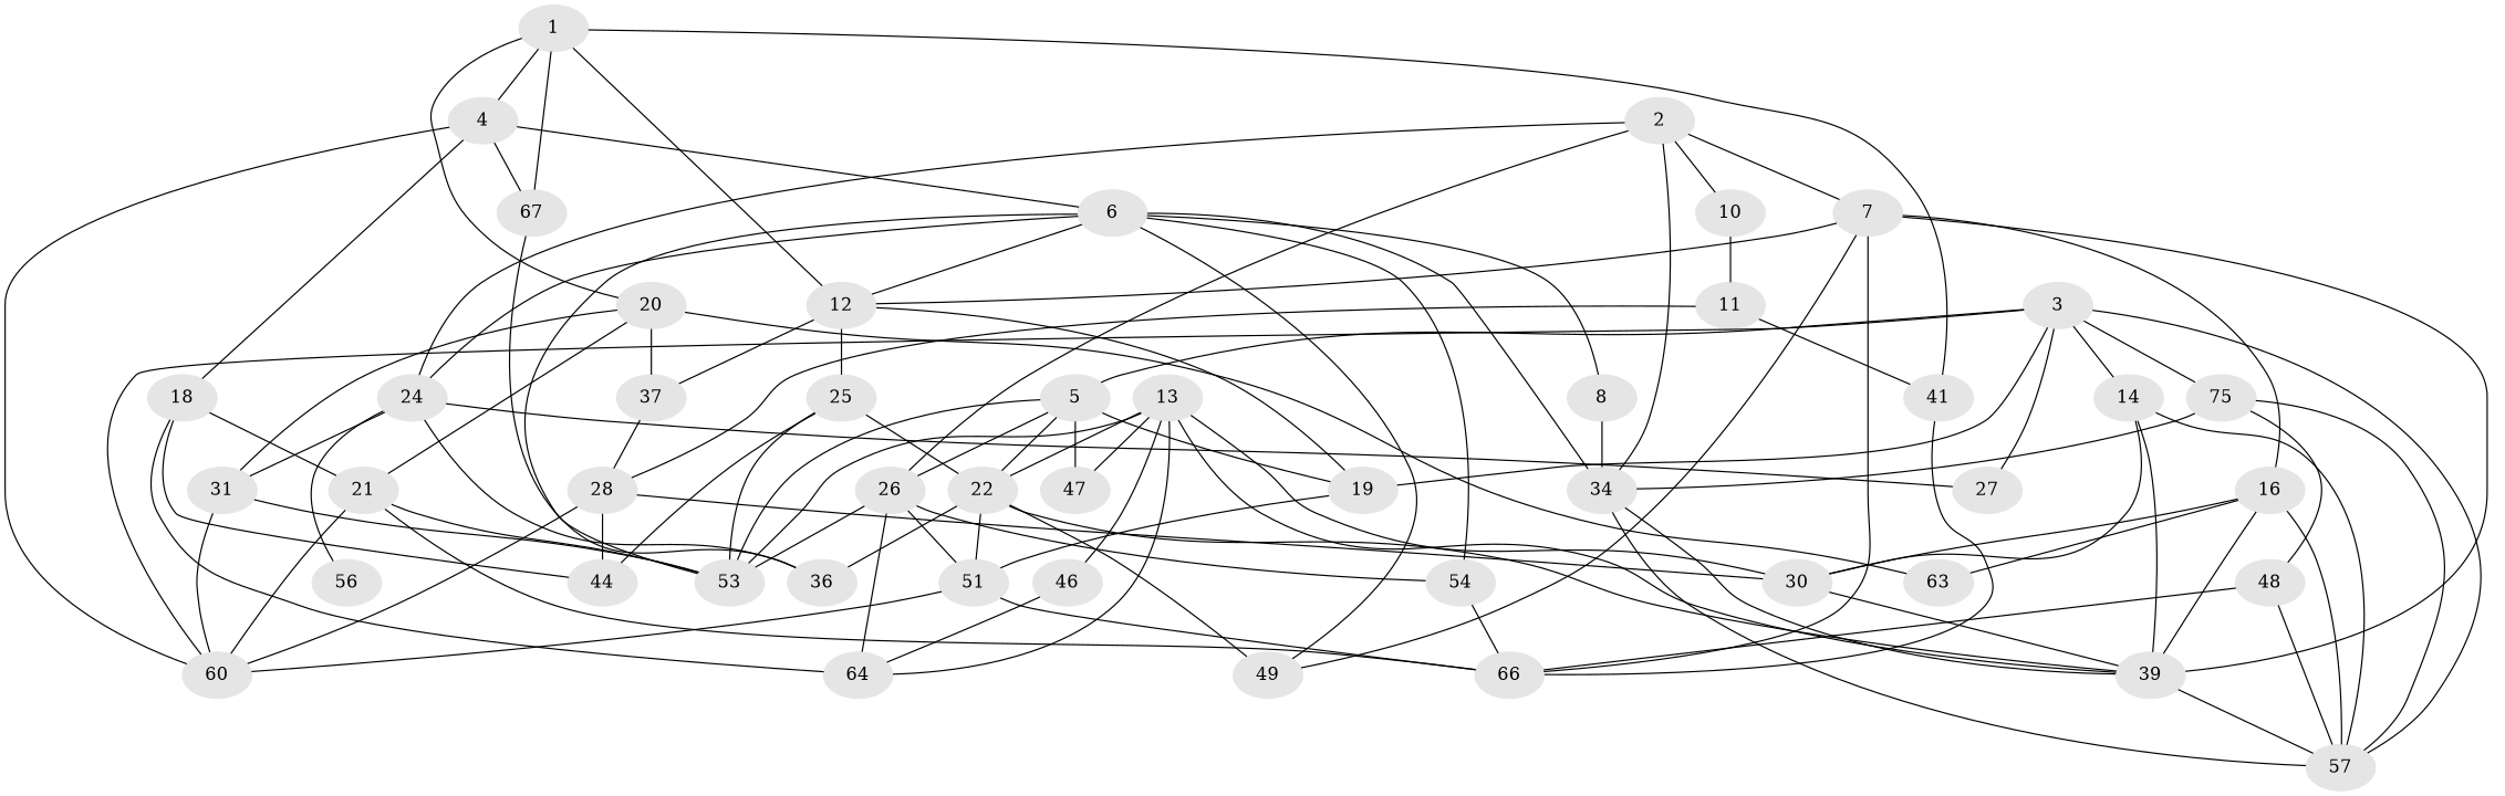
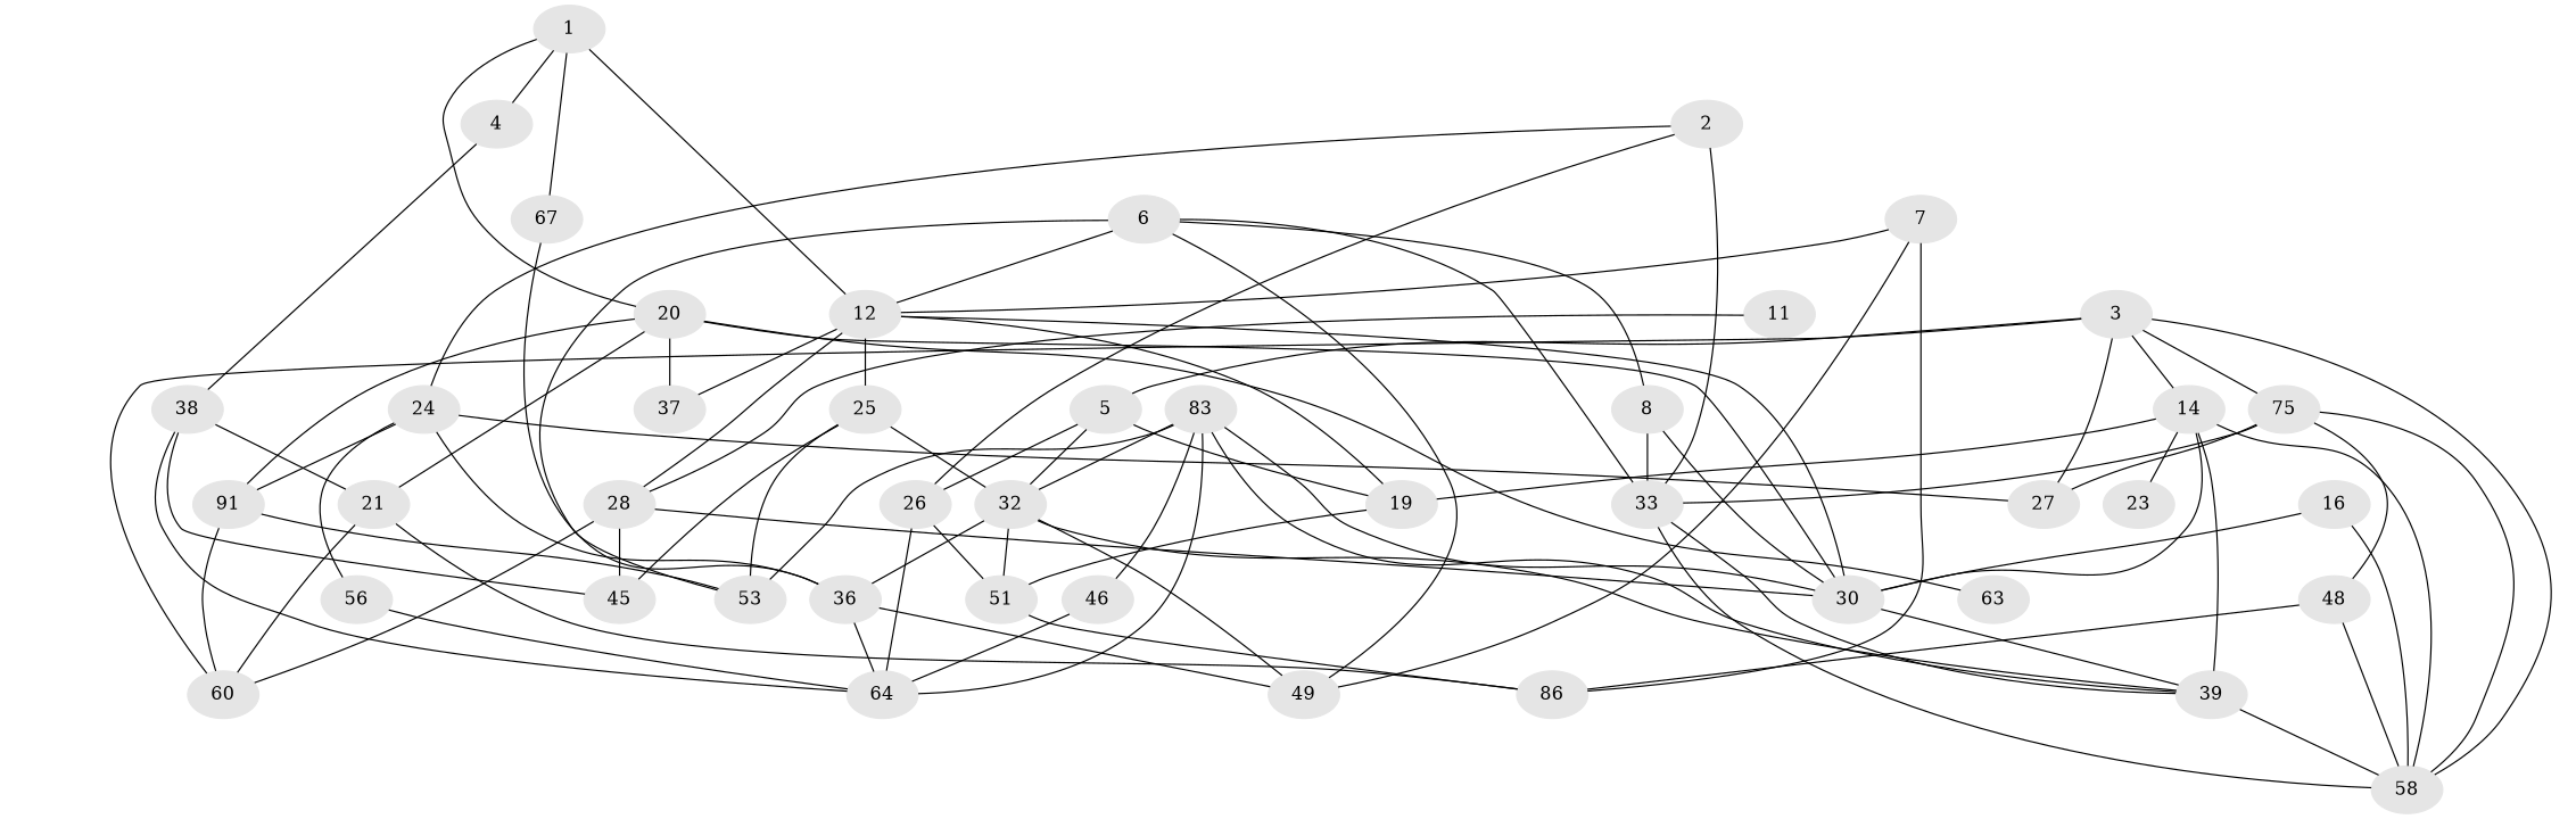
  graph {
    node [color=gray90 style=filled]
    1 [super="+61"]
    4 [super="+38"]
    12 [super="+75"]
    n4 [label=67]
    20 [super="+59"]
-   41
    60 [super="+77"]
    6 [super="+43"]
-   18 [super="+52"]
+   18 [super="+52" label=38]
    19 [super="+29"]
    30 [super="+35"]
    28 [super="+71"]
    25 [super="+33"]
    37
    36
    63
    21 [super="+73"]
-   31
-   66 [super="+78"]
+   31 [label=91]
+   66 [super="+78" label=86]
    2 [super="+55"]
    7 [super="+42"]
-   10
    24 [super="+69"]
    26 [super="+67"]
-   34 [super="+65"]
+   34 [super="+65" label=33]
    49 [super="+50"]
    16
    39 [super="+45"]
    11
    27
    56
    53 [super="+72"]
-   54
    64 [super="+74"]
    51 [super="+76"]
-   58 [super="+62" label=57]
+   58 [super="+62"]
    3 [super="+9"]
    5 [super="+70"]
    14 [super="+68"]
    n40 [label=75 super="+79"]
-   32 [super="+40" label=22]
-   47
+   32 [super="+40"]
+   23
    48
    8 [super="+22"]
-   44
-   13 [super="+57"]
+   44 [label=45]
+   13 [super="+57" label=83]
    46
    1 -- 4
    1 -- 12 [weight=2]
    1 -- n4 [weight=2]
    1 -- 20
-   1 -- 41
-   4 -- n4
-   4 -- 60
-   4 -- 6
    4 -- 18
    12 -- 19
-   37 -- 28
+   12 -- 30
+   12 -- 28
    12 -- 25
    12 -- 37
    n4 -- 36
+   20 -- 30 [weight=2]
    20 -- 37
    20 -- 63
    20 -- 21
    20 -- 31
-   41 -- 66
    6 -- 12
-   6 -- 24
    6 -- 34
    6 -- 49
    6 -- 53
-   6 -- 54
    6 -- 8
    18 -- 21
    18 -- 64
    18 -- 44
    19 -- 51
    30 -- 39
    28 -- 60
    28 -- 30
    28 -- 44 [weight=2]
    25 -- 53
    25 -- 32
    25 -- 44
+   36 -- 49
+   36 -- 64
    21 -- 60 [weight=2]
    21 -- 66
-   21 -- 53
    31 -- 60
    31 -- 53
-   2 -- 7
-   2 -- 10
    2 -- 24
    2 -- 26
    2 -- 34
    7 -- 12
    7 -- 66
    7 -- 49
-   7 -- 16
-   7 -- 39 [weight=2]
-   10 -- 11
    24 -- 36
    24 -- 31
    24 -- 27
    24 -- 56
-   26 -- 53 [weight=2]
-   26 -- 54
    26 -- 64
    26 -- 51 [weight=2]
    34 -- 39
    34 -- 58
    16 -- 30
-   16 -- 63
-   16 -- 39
    16 -- 58
    39 -- 58
-   11 -- 41
    11 -- 28
-   54 -- 66
-   51 -- 60
+   56 -- 64
    51 -- 66
    3 -- 60
    3 -- 27
    3 -- 58
    3 -- 5
    3 -- 14
    3 -- n40
    5 -- 19
    5 -- 26
-   5 -- 53 [weight=2]
    5 -- 32
-   5 -- 47
-   3 -- 19
+   14 -- 19
    14 -- 30
    14 -- 39
    14 -- 58
+   14 -- 23
    n40 -- 34
+   n40 -- 27
    n40 -- 58
    n40 -- 48
    32 -- 36
    32 -- 49
    32 -- 39
    32 -- 51
    48 -- 66
    48 -- 58
+   8 -- 30
    8 -- 34
    13 -- 30
    13 -- 39
    13 -- 53
    13 -- 64
    13 -- 32
-   13 -- 47
    13 -- 46
    46 -- 64
  }
